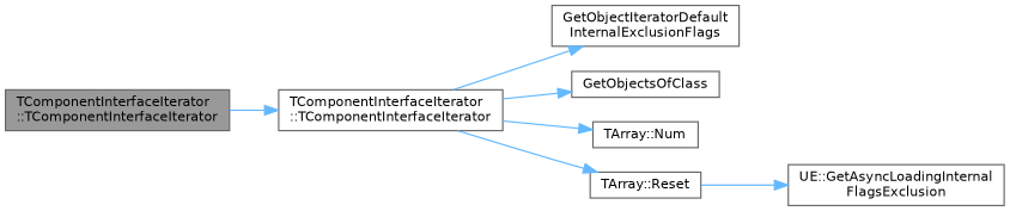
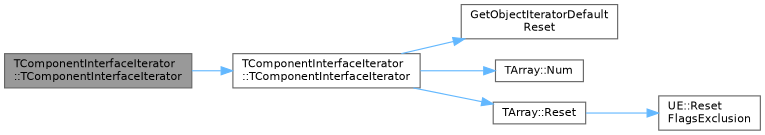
  digraph {
    rankdir=LR
    node [color=grey40 fillcolor=white fontname=Helvetica fontsize=10 shape=box style=filled]
    edge [color=steelblue1 fontname=Helvetica fontsize=10 labelfontname=Helvetica labelfontsize=10 style=solid]
    n1 [color=gray40 fillcolor=grey60 fontcolor=black height=0.2 label="TComponentInterfaceIterator\l::TComponentInterfaceIterator" width=0.4]
    n2 [height=0.2 label="TComponentInterfaceIterator\l::TComponentInterfaceIterator" width=0.4]
-   n3 [height=0.2 label="GetObjectIteratorDefault\lInternalExclusionFlags" width=0.4]
-   n4 [height=0.2 label=GetObjectsOfClass width=0.4]
+   n3 [height=0.2 label="GetObjectIteratorDefault\lReset" width=0.4]
    n5 [height=0.2 label="TArray::Num" width=0.4]
    n6 [height=0.2 label="TArray::Reset" width=0.4]
-   n7 [height=0.2 label="UE::GetAsyncLoadingInternal\lFlagsExclusion" width=0.4]
+   n7 [height=0.2 label="UE::Reset\lFlagsExclusion" width=0.4]
    n1 -> n2
    n2 -> n3
-   n2 -> n4
    n2 -> n5
    n2 -> n6
    n6 -> n7
  }
